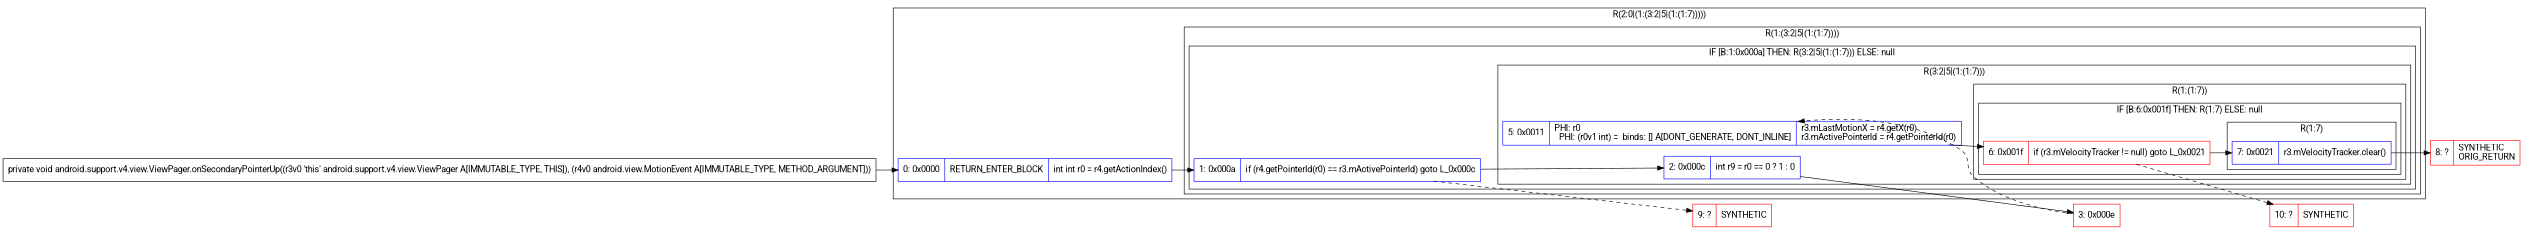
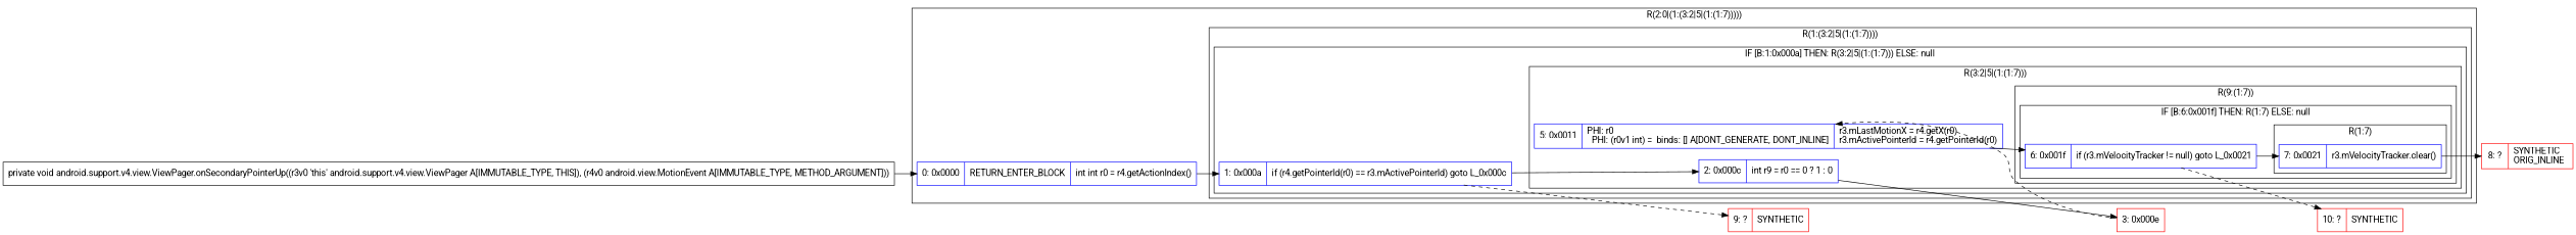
  digraph {
    fontname=Roboto
    rankdir=LR
    node [color=blue fontname=Roboto shape=record]
    edge [fontname=Roboto]
    n1 [label="{7\:\ 0x0021|r3.mVelocityTracker.clear()\l}"]
-   n2 [color=red label="{6\:\ 0x001f|if (r3.mVelocityTracker != null) goto L_0x0021\l}"]
+   n2 [label="{6\:\ 0x001f|if (r3.mVelocityTracker != null) goto L_0x0021\l}"]
    n3 [label="{2\:\ 0x000c|int r9 = r0 == 0 ? 1 : 0\l}"]
    n4 [label="{5\:\ 0x0011|PHI: r0 \l  PHI: (r0v1 int) =  binds: [] A[DONT_GENERATE, DONT_INLINE]\l|r3.mLastMotionX = r4.getX(r0)\lr3.mActivePointerId = r4.getPointerId(r0)\l}"]
    n5 [label="{1\:\ 0x000a|if (r4.getPointerId(r0) == r3.mActivePointerId) goto L_0x000c\l}"]
    n6 [label="{0\:\ 0x0000|RETURN_ENTER_BLOCK\l|int int r0 = r4.getActionIndex()\l}"]
-   n7 [color=red label="{8\:\ ?|SYNTHETIC\lORIG_RETURN\l}"]
+   n7 [color=red label="{8\:\ ?|SYNTHETIC\lORIG_INLINE\l}"]
    n8 [color=red label="{10\:\ ?|SYNTHETIC\l}"]
    n9 [color=red label="{3\:\ 0x000e}"]
    n10 [color=red label="{9\:\ ?|SYNTHETIC\l}"]
    n11 [label="{private void android.support.v4.view.ViewPager.onSecondaryPointerUp((r3v0 'this' android.support.v4.view.ViewPager A[IMMUTABLE_TYPE, THIS]), (r4v0 android.view.MotionEvent A[IMMUTABLE_TYPE, METHOD_ARGUMENT])) }" color=""]
    subgraph cluster_1 {
      label="R(2:0|(1:(3:2|5|(1:(1:7)))))"
      n6
      subgraph cluster_2 {
        label="R(1:(3:2|5|(1:(1:7))))"
        subgraph cluster_3 {
          label="IF [B:1:0x000a] THEN: R(3:2|5|(1:(1:7))) ELSE: null"
          n5
          subgraph cluster_4 {
            label="R(3:2|5|(1:(1:7)))"
            n3
            n4
            subgraph cluster_5 {
-             label="R(1:(1:7))"
+             label="R(9:(1:7))"
              subgraph cluster_6 {
                label="IF [B:6:0x001f] THEN: R(1:7) ELSE: null"
                n2
                subgraph cluster_7 {
                  label="R(1:7)"
                  n1
                }
              }
            }
          }
        }
      }
    }
    n1 -> n7
    n2 -> n1
    n2 -> n8 [style=dashed]
    n3 -> n9
    n4 -> n2
    n5 -> n3
    n5 -> n10 [style=dashed]
    n6 -> n5
    n9 -> n4 [style=dashed]
    n11 -> n6
  }
